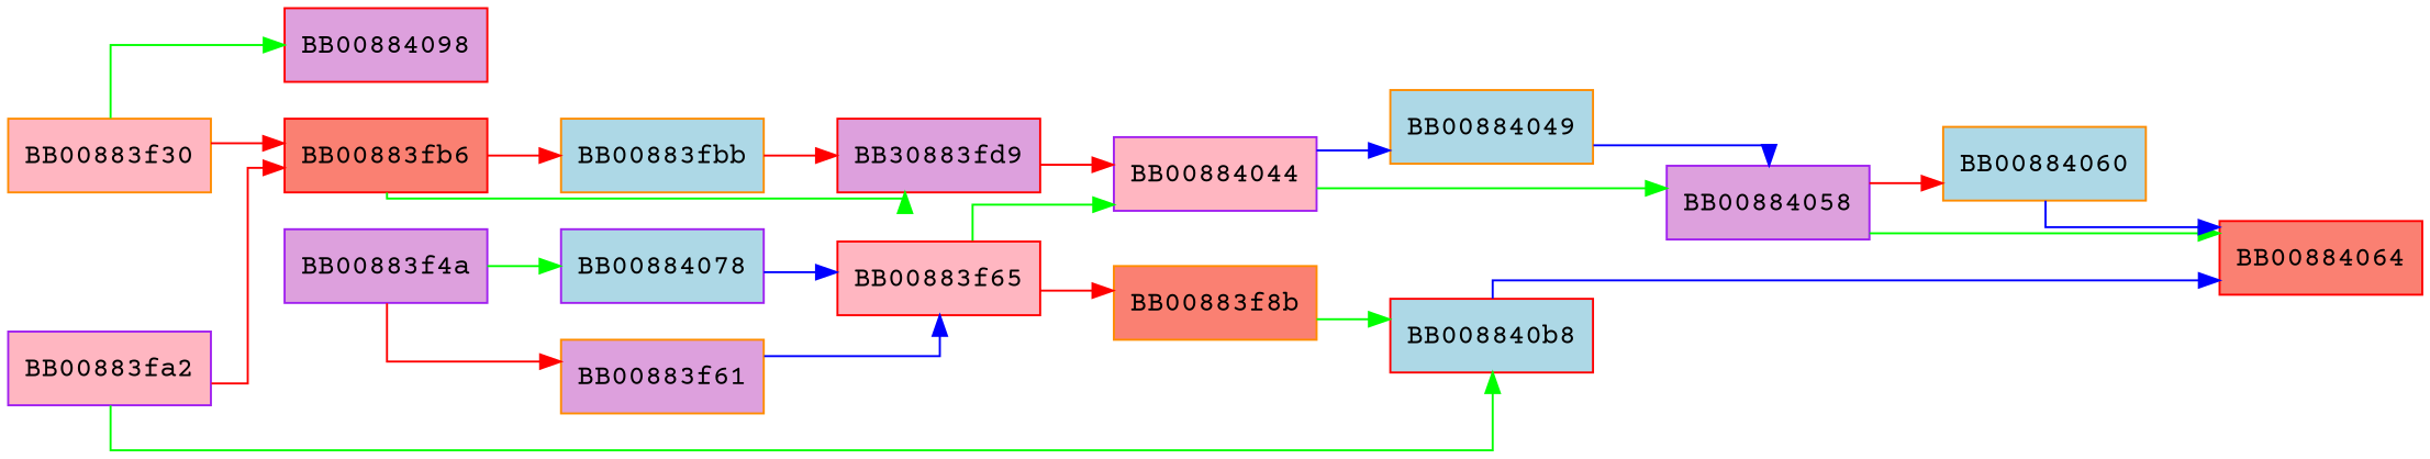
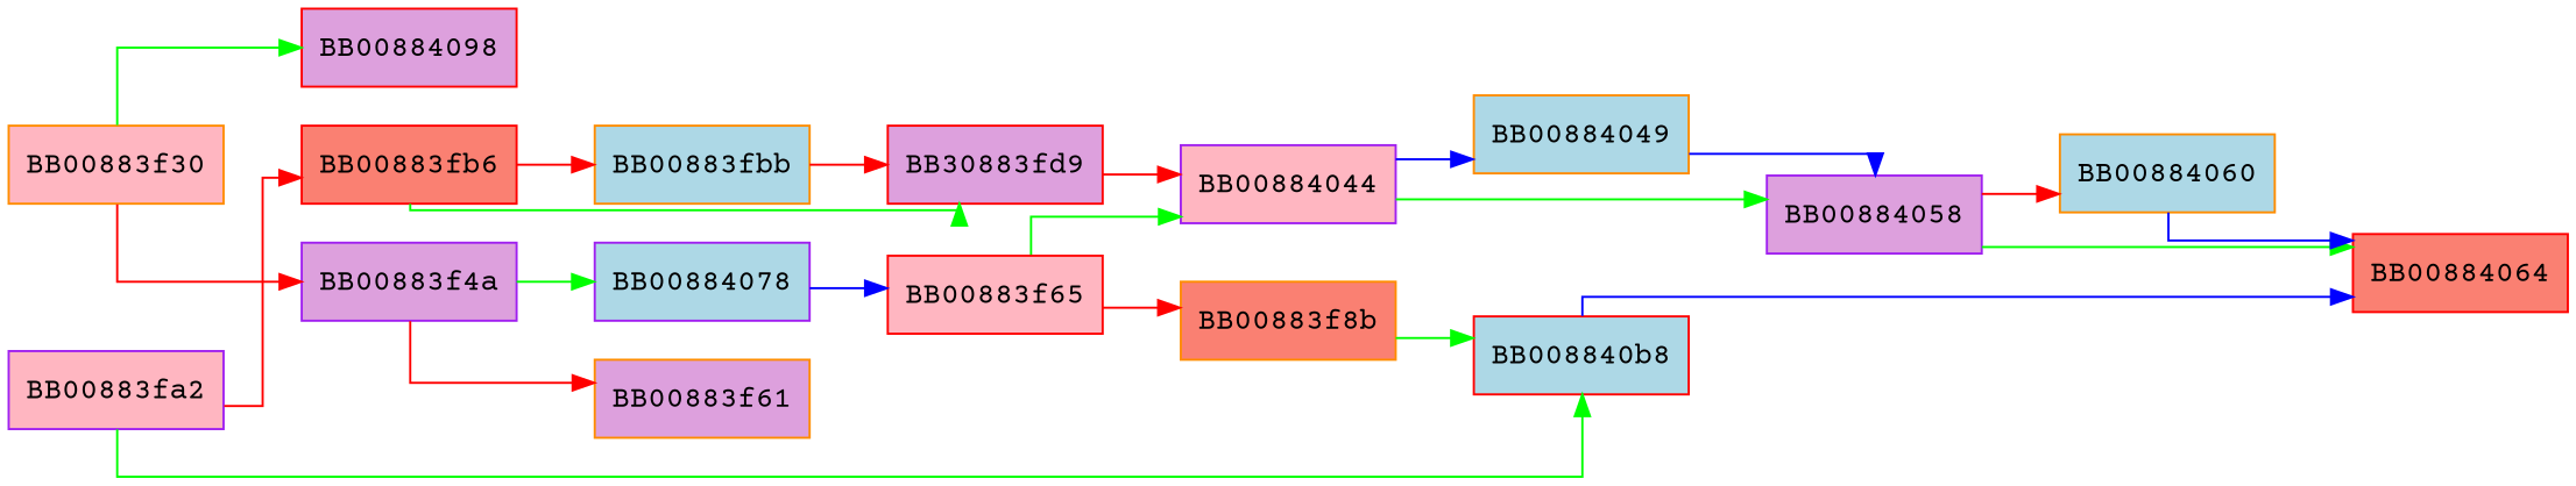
  digraph {
    fontname="Courier Prime"
    rankdir=LR
    splines=ortho
    node [color=darkorange fillcolor=plum fontname="Courier Prime" shape=box style=filled]
    edge [color=green fontname="Courier Prime"]
    BB00883f30 [fillcolor=lightpink]
    BB00884098 [color=red]
    BB00883f4a [color=purple]
    BB00884078 [color=purple fillcolor=lightblue]
    BB00883f61
    BB00883f65 [color=red fillcolor=lightpink]
    BB00884044 [color=purple fillcolor=lightpink]
    BB00883f8b [fillcolor=salmon]
    BB00884058 [color=purple]
    BB00884049 [fillcolor=lightblue]
    BB008840b8 [color=red fillcolor=lightblue]
    BB00884064 [color=red fillcolor=salmon]
    BB00884060 [fillcolor=lightblue]
    BB00883fa2 [color=purple fillcolor=lightpink]
    BB00883fb6 [color=red fillcolor=salmon]
    n16 [color=red label=BB30883fd9]
    BB00883fbb [fillcolor=lightblue]
    BB00883f30 -> BB00884098
-   BB00883f30 -> BB00883fb6 [color=red]
+   BB00883f30 -> BB00883f4a [color=red]
    BB00883f4a -> BB00884078
    BB00883f4a -> BB00883f61 [color=red]
    BB00884078 -> BB00883f65 [color=blue]
-   BB00883f61 -> BB00883f65 [color=blue]
    BB00883f65 -> BB00884044
    BB00883f65 -> BB00883f8b [color=red]
    BB00884044 -> BB00884058
    BB00884044 -> BB00884049 [color=blue]
    BB00883f8b -> BB008840b8
    BB00884058 -> BB00884064
    BB00884058 -> BB00884060 [color=red]
    BB00884049 -> BB00884058 [color=blue]
    BB008840b8 -> BB00884064 [color=blue]
    BB00884060 -> BB00884064 [color=blue]
    BB00883fa2 -> BB008840b8
    BB00883fa2 -> BB00883fb6 [color=red]
    BB00883fb6 -> n16
    BB00883fb6 -> BB00883fbb [color=red]
    n16 -> BB00884044 [color=red]
    BB00883fbb -> n16 [color=red]
  }
